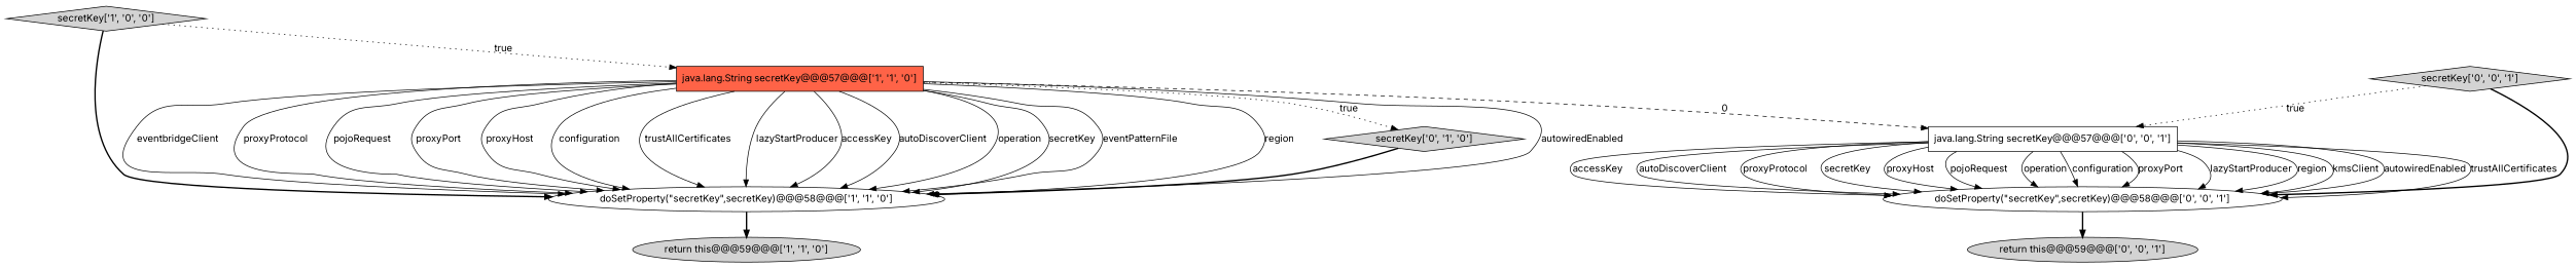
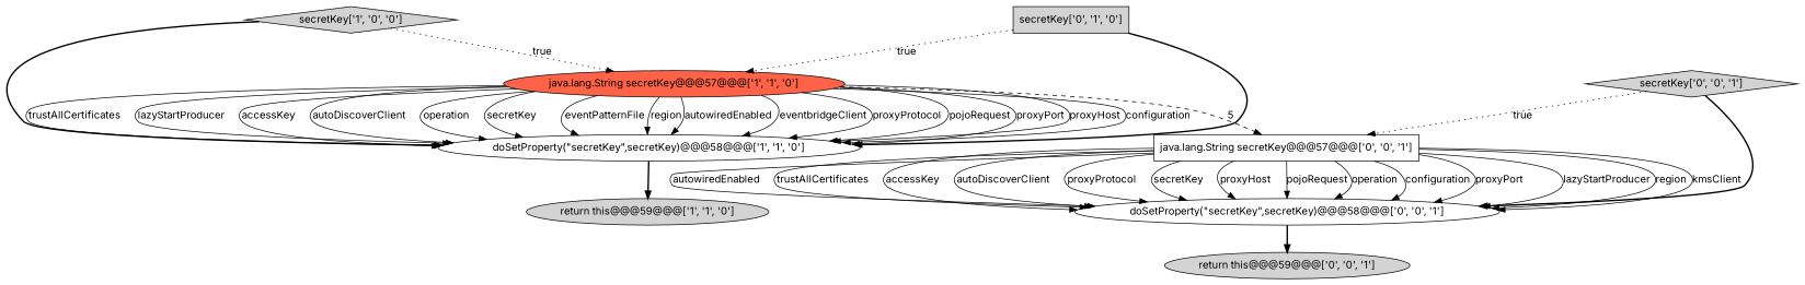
  digraph {
    fontname=Inter
    node [fillcolor=lightgray fontname=Inter shape=ellipse style=filled]
    edge [fontname=Inter style=solid]
    n1 [label="return this@@@59@@@['1', '1', '0']"]
    n2 [fillcolor=white label="doSetProperty(\"secretKey\",secretKey)@@@58@@@['1', '1', '0']"]
    n3 [label="secretKey['0', '0', '1']" shape=diamond]
    n4 [fillcolor=white label="doSetProperty(\"secretKey\",secretKey)@@@58@@@['0', '0', '1']"]
    n5 [fillcolor=white label="java.lang.String secretKey@@@57@@@['0', '0', '1']" shape=box]
    n6 [label="return this@@@59@@@['0', '0', '1']"]
-   n7 [fillcolor=tomato label="java.lang.String secretKey@@@57@@@['1', '1', '0']" shape=box]
+   n7 [fillcolor=tomato label="java.lang.String secretKey@@@57@@@['1', '1', '0']"]
    n8 [label="secretKey['1', '0', '0']" shape=diamond]
-   n9 [label="secretKey['0', '1', '0']" shape=diamond]
+   n9 [label="secretKey['0', '1', '0']" shape=box]
    n2 -> n1 [style=bold]
    n3 -> n4 [style=bold]
    n3 -> n5 [label=true style=dotted]
    n4 -> n6 [style=bold]
    n5 -> n4 [label=lazyStartProducer]
    n5 -> n4 [label=region]
    n5 -> n4 [label=kmsClient]
    n5 -> n4 [label=autowiredEnabled]
    n5 -> n4 [label=trustAllCertificates]
    n5 -> n4 [label=accessKey]
    n5 -> n4 [label=autoDiscoverClient]
    n5 -> n4 [label=proxyProtocol]
    n5 -> n4 [label=secretKey]
    n5 -> n4 [label=proxyHost]
    n5 -> n4 [label=pojoRequest]
    n5 -> n4 [label=operation]
    n5 -> n4 [label=configuration]
    n5 -> n4 [label=proxyPort]
    n7 -> n2 [label=region]
    n7 -> n2 [label=autowiredEnabled]
    n7 -> n2 [label=eventbridgeClient]
    n7 -> n2 [label=proxyProtocol]
    n7 -> n2 [label=pojoRequest]
    n7 -> n2 [label=proxyPort]
    n7 -> n2 [label=proxyHost]
    n7 -> n2 [label=configuration]
    n7 -> n2 [label=trustAllCertificates]
    n7 -> n2 [label=lazyStartProducer]
    n7 -> n2 [label=accessKey]
    n7 -> n2 [label=autoDiscoverClient]
    n7 -> n2 [label=operation]
    n7 -> n2 [label=secretKey]
    n7 -> n2 [label=eventPatternFile]
-   n7 -> n5 [label=0 style=dashed]
+   n7 -> n5 [label=5 style=dashed]
    n8 -> n2 [style=bold]
    n8 -> n7 [label=true style=dotted]
    n9 -> n2 [style=bold]
-   n7 -> n9 [label=true style=dotted]
+   n9 -> n7 [label=true style=dotted]
  }
